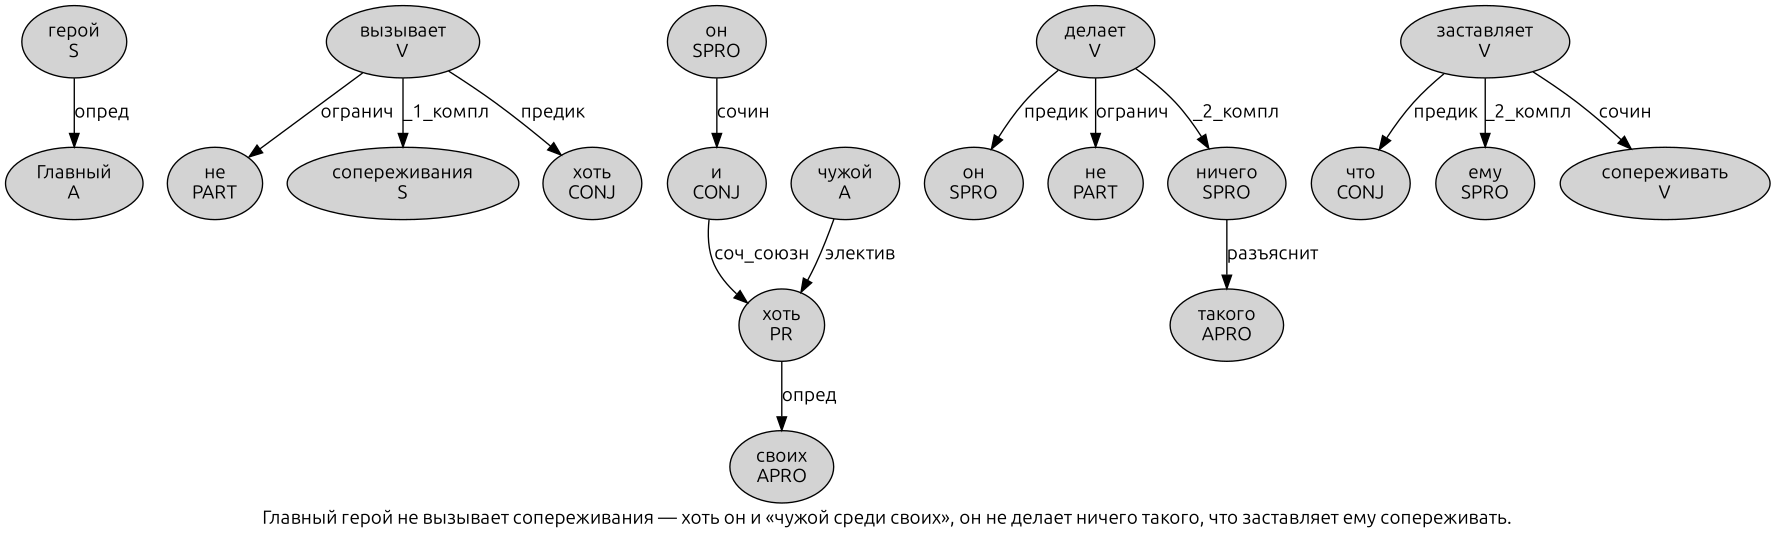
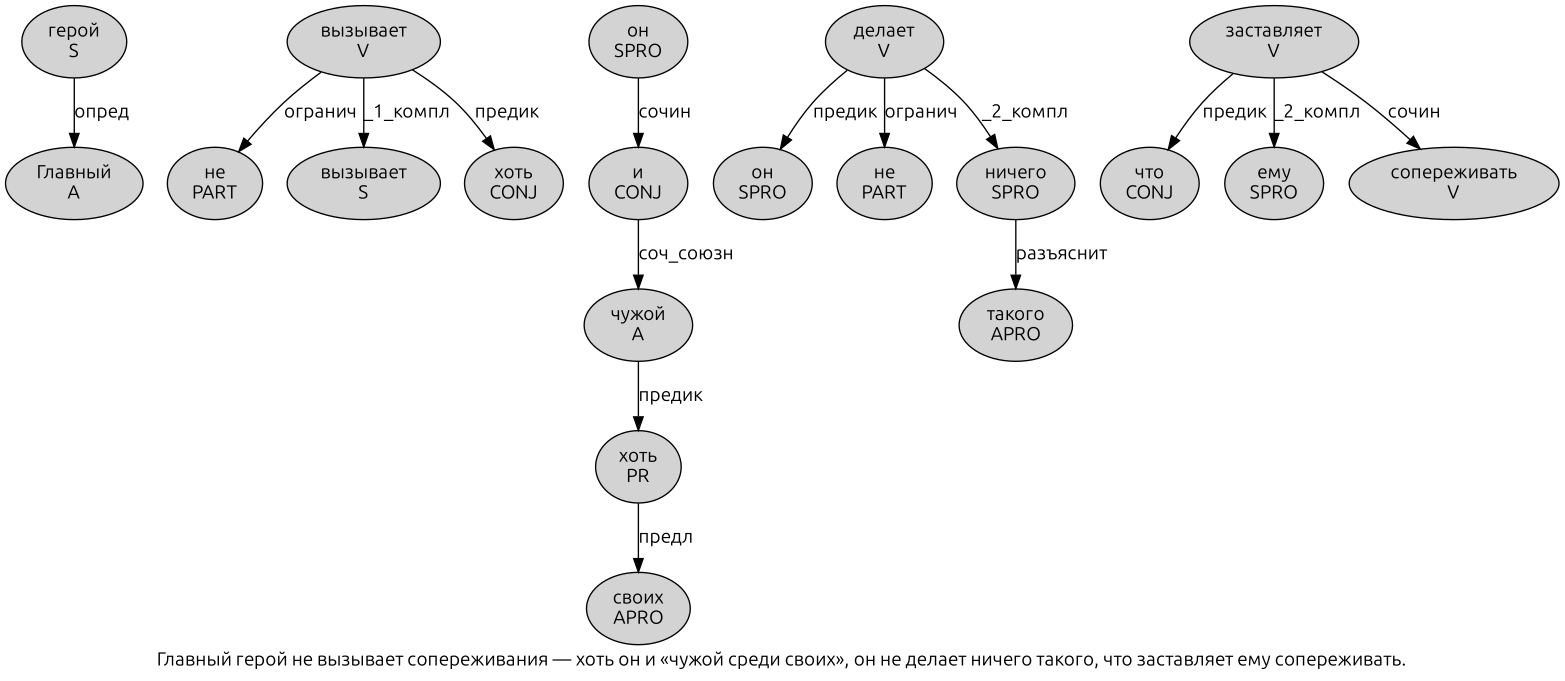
  digraph {
    fontname=Ubuntu
    label="Главный герой не вызывает сопереживания — хоть он и «чужой среди своих», он не делает ничего такого, что заставляет ему сопереживать."
    node [fillcolor=lightgray fontname=Ubuntu penwidth=1 shape=ellipse style=filled]
    edge [fontname=Ubuntu]
    n1 [label="Главный\nA"]
    n2 [label="герой\nS"]
    n3 [label="не\nPART"]
    n4 [label="вызывает\nV"]
-   n5 [label="сопереживания\nS"]
+   n5 [label="вызывает\nS"]
    n6 [label="хоть\nCONJ"]
    n7 [label="он\nSPRO"]
    n8 [label="и\nCONJ"]
    n9 [label="чужой\nA"]
    n10 [label="хоть\nPR"]
    n11 [label="своих\nAPRO"]
    n12 [label="он\nSPRO"]
    n13 [label="не\nPART"]
    n14 [label="делает\nV"]
    n15 [label="ничего\nSPRO"]
    n16 [label="такого\nAPRO"]
    n17 [label="заставляет\nV"]
    n18 [label="что\nCONJ"]
    n19 [label="ему\nSPRO"]
    n20 [label="сопереживать\nV"]
    n2 -> n1 [label="опред"]
    n4 -> n3 [label="огранич"]
    n4 -> n5 [label="_1_компл"]
    n4 -> n6 [label="предик"]
    n7 -> n8 [label="сочин"]
-   n8 -> n10 [label="соч_союзн"]
-   n9 -> n10 [label="электив"]
-   n10 -> n11 [label="опред"]
+   n8 -> n9 [label="соч_союзн"]
+   n9 -> n10 [label="предик"]
+   n10 -> n11 [label="предл"]
    n14 -> n12 [label="предик"]
    n14 -> n13 [label="огранич"]
    n14 -> n15 [label="_2_компл"]
    n15 -> n16 [label="разъяснит"]
    n17 -> n18 [label="предик"]
    n17 -> n19 [label="_2_компл"]
    n17 -> n20 [label="сочин"]
  }
